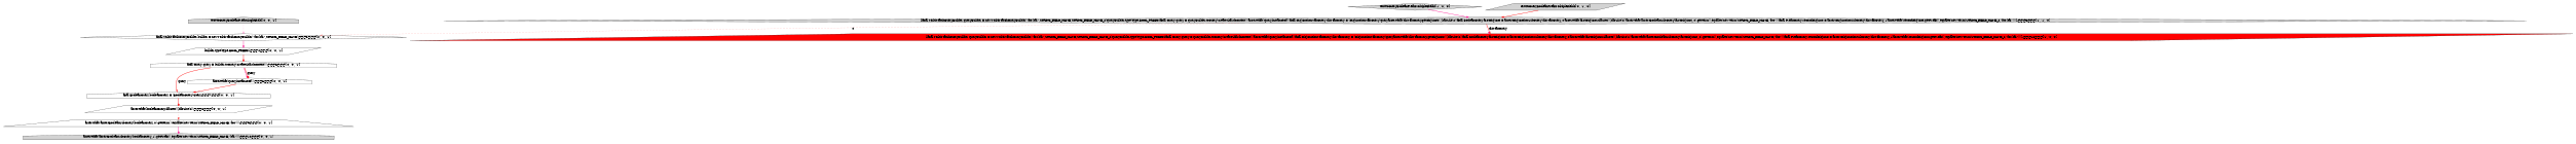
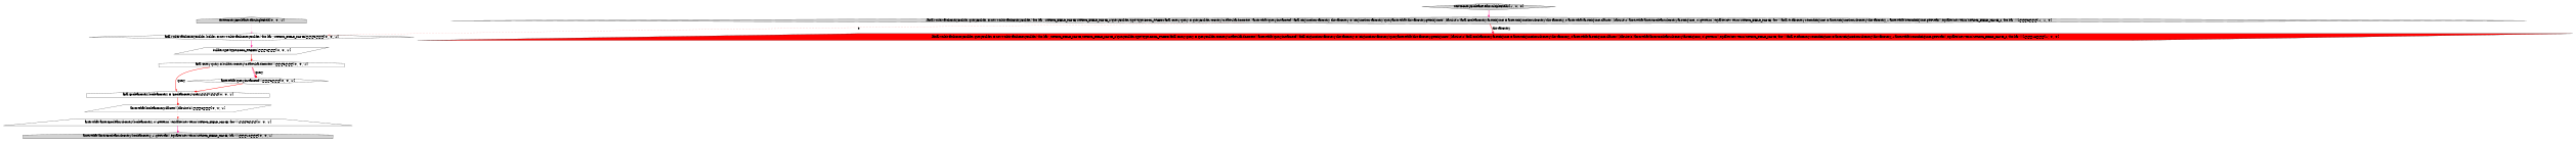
  digraph {
    node [fillcolor=white shape=diamond style=filled]
    edge [arrowhead=normal color=red style=bold]
    n1 [fillcolor=lightgray label="{final MultiMatchQueryBuilder queryBuilder = new MultiMatchQueryBuilder(\"foo bar\",STRING_FIELD_NAME,STRING_FIELD_NAME_2)queryBuilder.type(Type.BOOL_PREFIX)final Query query = queryBuilder.toQuery(createShardContext())assertThat(query,instanceOf())final DisjunctionMaxQuery disMaxQuery = (DisjunctionMaxQuery)queryassertThat(disMaxQuery.getDisjuncts(),hasSize(2))final BooleanQuery firstDisjunct = assertDisjunctionSubQuery(disMaxQuery,,0)assertThat(firstDisjunct.clauses(),hasSize(2))assertThat(assertBooleanSubQuery(firstDisjunct,,0).getTerm(),equalTo(new Term(STRING_FIELD_NAME,\"foo\")))final PrefixQuery secondDisjunct = assertDisjunctionSubQuery(disMaxQuery,,1)assertThat(secondDisjunct.getPrefix(),equalTo(new Term(STRING_FIELD_NAME_2,\"foo bar\")))}@@@3@@@['1', '1', '0']"]
    n2 [label="final MultiMatchQueryBuilder builder = new MultiMatchQueryBuilder(\"foo bar\",STRING_FIELD_NAME)@@@3@@@['0', '0', '1']"]
    n3 [fillcolor=red label="{final MultiMatchQueryBuilder queryBuilder = new MultiMatchQueryBuilder(\"foo bar\",STRING_FIELD_NAME,STRING_FIELD_NAME_2)queryBuilder.type(Type.BOOL_PREFIX)final Query query = queryBuilder.toQuery(createShardContext())assertThat(query,instanceOf())final DisjunctionMaxQuery disMaxQuery = (DisjunctionMaxQuery)queryassertThat(disMaxQuery.getDisjuncts(),hasSize(2))final BooleanQuery firstDisjunct = assertDisjunctionSubQuery(disMaxQuery,,0)assertThat(firstDisjunct.clauses(),hasSize(2))assertThat(assertBooleanSubQuery(firstDisjunct,,0).getTerm(),equalTo(new Term(STRING_FIELD_NAME,\"foo\")))final PrefixQuery secondDisjunct = assertDisjunctionSubQuery(disMaxQuery,,1)assertThat(secondDisjunct.getPrefix(),equalTo(new Term(STRING_FIELD_NAME_2,\"foo bar\")))}@@@18@@@['1', '0', '0']" shape=parallelogram]
    n4 [label="builder.type(Type.BOOL_PREFIX)@@@4@@@['0', '0', '1']" shape=parallelogram]
    n5 [label="final BooleanQuery booleanQuery = (BooleanQuery)query@@@7@@@['0', '0', '1']" shape=house]
    n6 [label="assertThat(booleanQuery.clauses(),hasSize(2))@@@8@@@['0', '0', '1']" shape=parallelogram]
    n7 [label="assertThat(assertBooleanSubQuery(booleanQuery,,0).getTerm(),equalTo(new Term(STRING_FIELD_NAME,\"foo\")))@@@9@@@['0', '0', '1']" shape=trapezium]
    n8 [fillcolor=lightgray label="assertThat(assertBooleanSubQuery(booleanQuery,,1).getPrefix(),equalTo(new Term(STRING_FIELD_NAME,\"bar\")))@@@10@@@['0', '0', '1']" shape=house]
    n9 [fillcolor=lightgray label="testToQueryBooleanPrefixSingleField['0', '0', '1']" shape=house]
    n10 [label="final Query query = builder.toQuery(createShardContext())@@@5@@@['0', '0', '1']" shape=house]
    n11 [fillcolor=lightgray label="testToQueryBooleanPrefixMultipleFields['1', '0', '0']"]
-   n12 [label="assertThat(query,instanceOf())@@@6@@@['0', '0', '1']" shape=house]
-   n13 [fillcolor=lightgray label="testToQueryBooleanPrefixMultipleFields['0', '1', '0']" shape=parallelogram]
+   n12 [label="assertThat(query,instanceOf())@@@6@@@['0', '0', '1']"]
    n1 -> n2 [arrowhead=onormal label=0 style=dotted]
    n1 -> n3 [arrowhead=diamond color=deeppink style=dotted]
    n1 -> n3 [arrowhead=onormal label=disMaxQuery]
    n2 -> n4 [color=deeppink]
    n4 -> n10
    n5 -> n6 [arrowhead=diamond]
    n6 -> n7 [style=dotted]
    n7 -> n8 [arrowhead=diamond color=deeppink]
    n9 -> n2 [arrowhead=onormal color=deeppink style=dotted]
    n10 -> n5 [arrowhead=onormal label=query]
    n10 -> n12 [color=deeppink]
    n10 -> n12 [arrowhead=diamond label=query]
    n11 -> n1 [color=deeppink]
    n12 -> n5
-   n13 -> n1
  }
